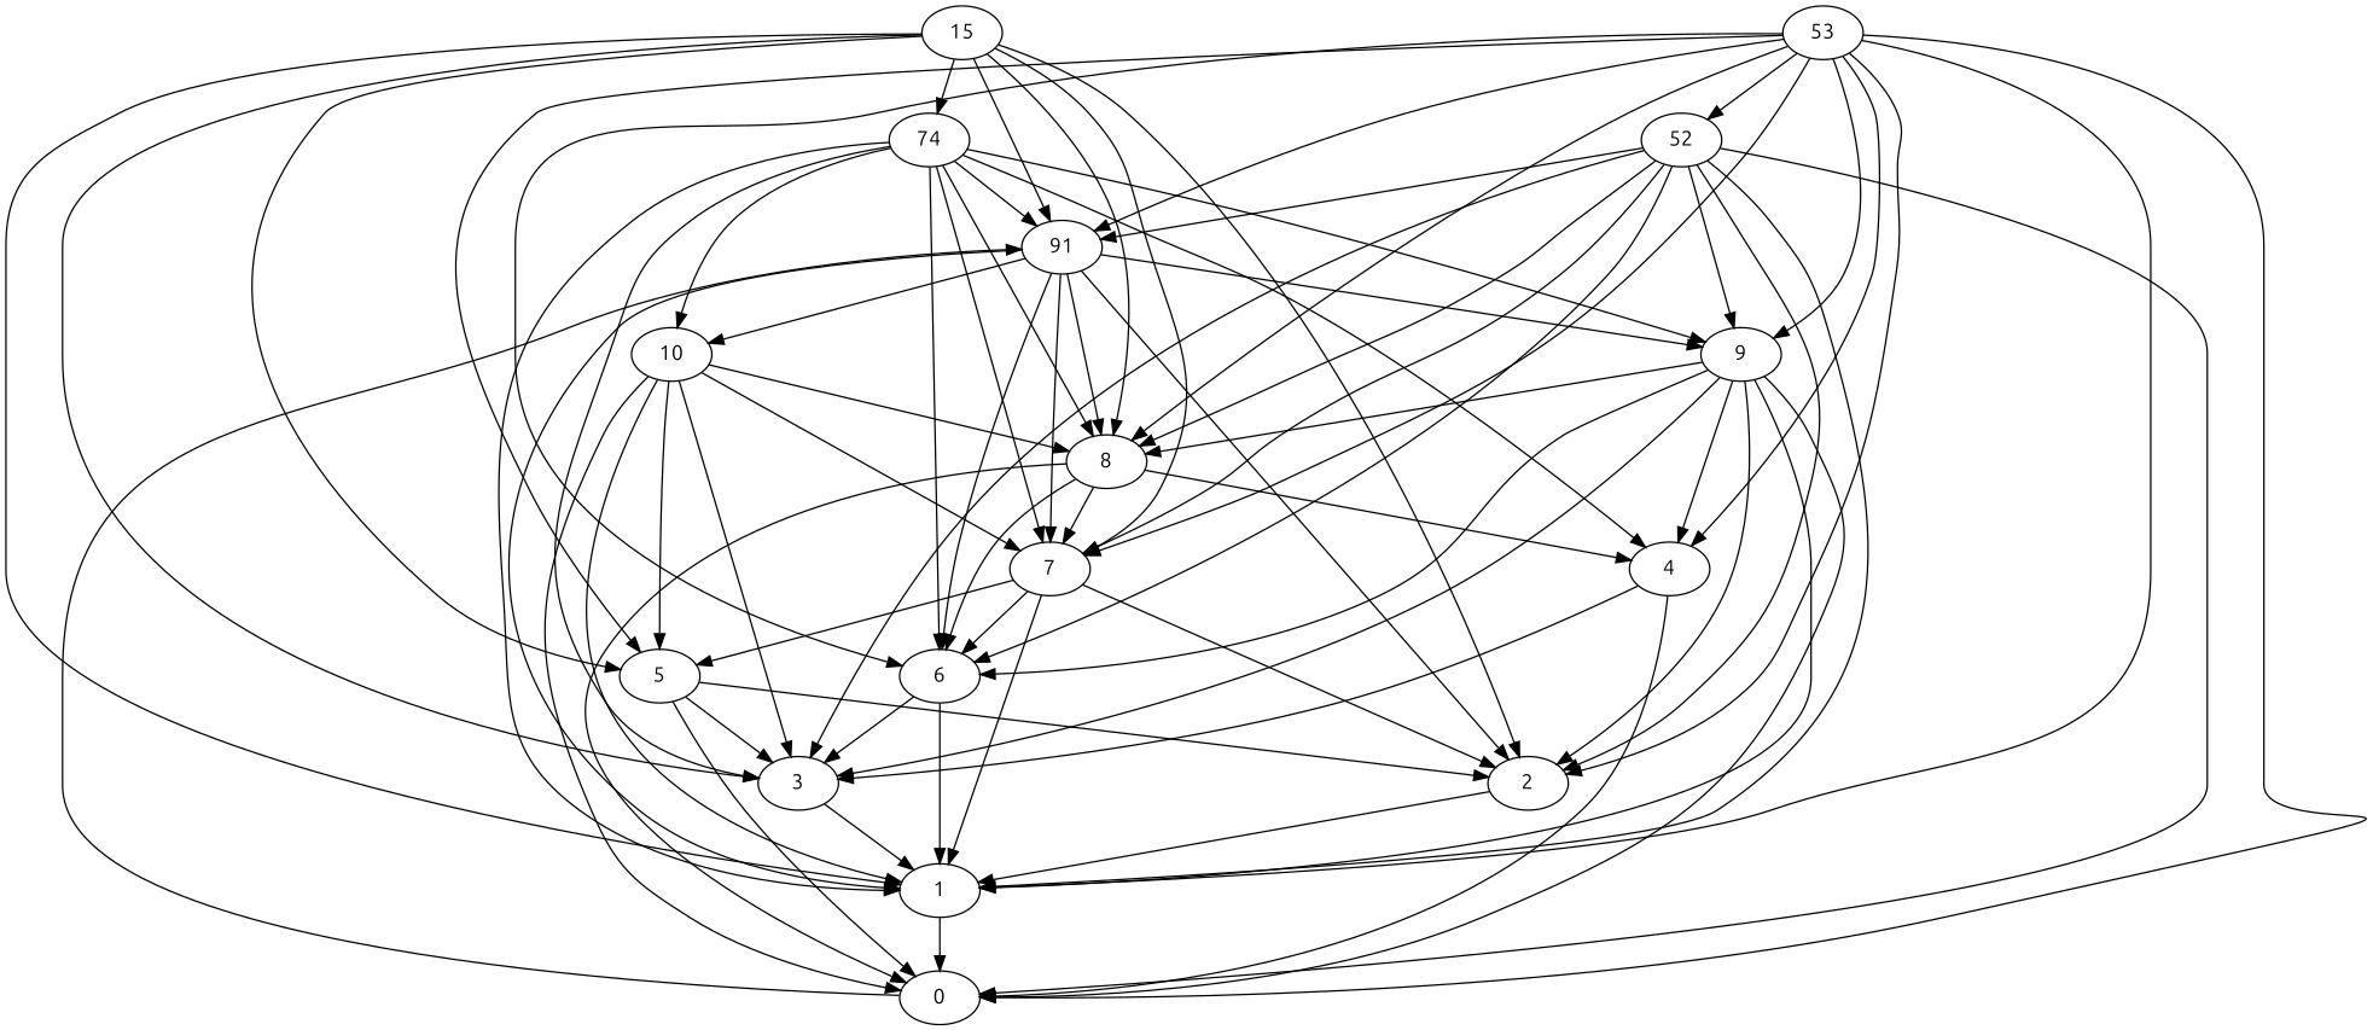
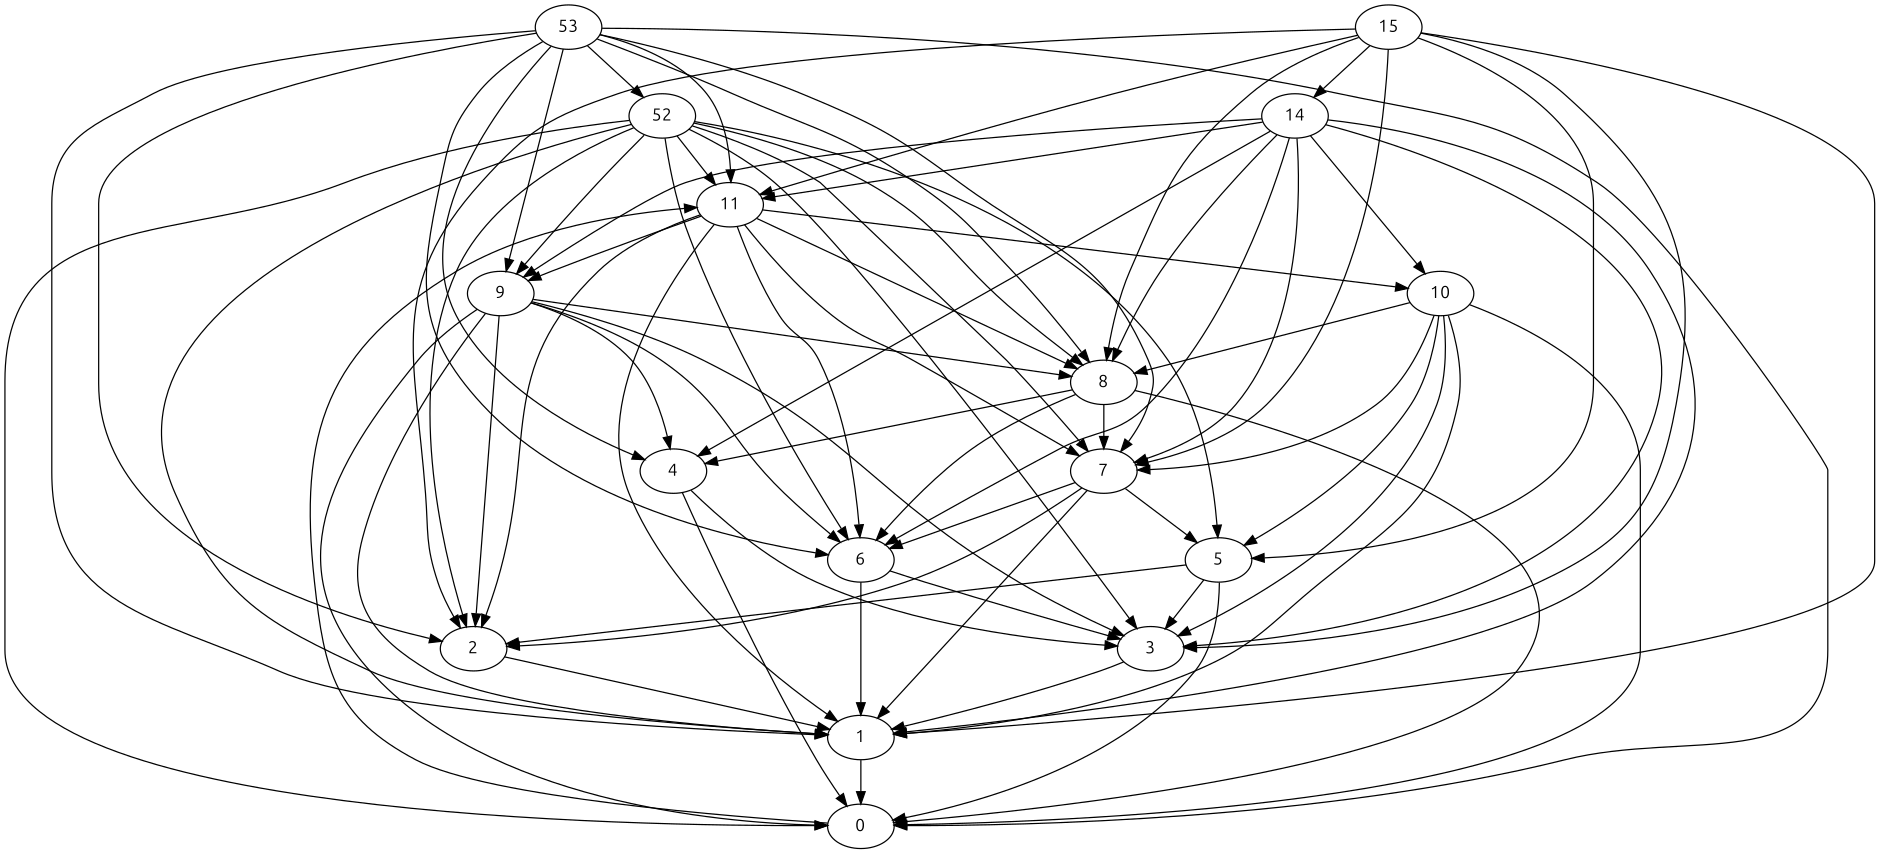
  digraph {
    "Duplicate states"=0
    GraphType=Random
    "Max states in OPEN"=0
    Modes="120000ms; topo-ordered tasks, ; Pruning: task equivalence, fixed order ready list, ; F-value: ; Optimisation: best schedule length (SL) optimisation on equal, "
    NumberOfTasks=16
    "Pruned using list schedule length"=972
    "States removed from OPEN"=0
    TargetSystem="Homogeneous-6"
    "Time to schedule (ms)"=167
    "Total idle time"=518
    "Total schedule length"=318
    "Total sequential time"=481
    "Total states created"=1823
    fontname=Ubuntu
    node ["Finish time"=216 Processor=1 "Start time"=0 Weight=42 fontname=Ubuntu]
    edge [Weight=2 fontname=Ubuntu]
    15 ["Finish time"=34 Processor=0 Weight=34]
-   14 ["Finish time"=72 Processor=0 "Start time"=34 Weight=38 label=74]
-   11 ["Finish time"=110 Processor=0 "Start time"=72 Weight=38 label=91]
+   14 ["Finish time"=72 Processor=0 "Start time"=34 Weight=38]
+   11 ["Finish time"=110 Processor=0 "Start time"=72 Weight=38]
    8 ["Finish time"=174 "Start time"=157 Weight=17]
    7 ["Start time"=174]
    5 ["Finish time"=86 Processor=3 "Start time"=65 Weight=21]
    3 ["Finish time"=267 "Start time"=254 Weight=13]
    2 ["Finish time"=227 Processor=4 "Start time"=219 Weight=8]
    1 ["Finish time"=284 "Start time"=267 Weight=17]
    4 [Processor=2 "Start time"=182 Weight=34]
    9 ["Finish time"=157 "Start time"=115]
    6 ["Finish time"=254 "Start time"=216 Weight=38]
    10 ["Finish time"=152 Processor=0 "Start time"=110]
    0 ["Finish time"=318 "Start time"=284 Weight=34]
    n15 ["Finish time"=21 Weight=21 label=53]
    n16 ["Finish time"=63 "Start time"=21 label=52]
    15 -> 14 [Weight=4]
    15 -> 11
    15 -> 8 [Weight=5]
    15 -> 7 [Weight=4]
    15 -> 5 [Weight=9]
    15 -> 3 [Weight=9]
    15 -> 2 [Weight=6]
    15 -> 1
    14 -> 11 [Weight=5]
    14 -> 8 [Weight=8]
    14 -> 7 [Weight=10]
    14 -> 3 [Weight=6]
    14 -> 1
    14 -> 4 [Weight=7]
    14 -> 9
    14 -> 6 [Weight=6]
    14 -> 10 [Weight=9]
    11 -> 8 [Weight=9]
    11 -> 7 [Weight=7]
    11 -> 2 [Weight=7]
    11 -> 1 [Weight=10]
    11 -> 9 [Weight=5]
    11 -> 6 [Weight=10]
    11 -> 10 [Weight=5]
    8 -> 7 [Weight=4]
    8 -> 4 [Weight=8]
    8 -> 6 [Weight=9]
    8 -> 0 [Weight=6]
    7 -> 5
    7 -> 2 [Weight=3]
    7 -> 1 [Weight=10]
    7 -> 6 [Weight=5]
    5 -> 3 [Weight=5]
    5 -> 2 [Weight=7]
    5 -> 0 [Weight=9]
    3 -> 1 [Weight=9]
    2 -> 1 [Weight=8]
    1 -> 0 [Weight=8]
    4 -> 3 [Weight=9]
    4 -> 0 [Weight=8]
    9 -> 8 [Weight=7]
    9 -> 3 [Weight=10]
    9 -> 2
    9 -> 1 [Weight=8]
    9 -> 4 [Weight=9]
    9 -> 6 [Weight=3]
    9 -> 0 [Weight=8]
    6 -> 3 [Weight=10]
    6 -> 1 [Weight=3]
    10 -> 8 [Weight=4]
    10 -> 7 [Weight=10]
    10 -> 5 [Weight=6]
    10 -> 3
    10 -> 1 [Weight=5]
    10 -> 0 [Weight=7]
    0 -> 11 [Weight=7]
    n15 -> 11 [Weight=7]
    n15 -> 8 [Weight=8]
    n15 -> 7 [Weight=8]
    n15 -> 2 [Weight=5]
    n15 -> 1 [Weight=8]
    n15 -> 4 [Weight=6]
    n15 -> 9
    n15 -> 6 [Weight=5]
    n15 -> 0 [Weight=5]
    n15 -> n16 [Weight=4]
    n16 -> 11 [Weight=3]
    n16 -> 8 [Weight=7]
    n16 -> 7 [Weight=10]
-   n15 -> 5
+   n16 -> 5
    n16 -> 3 [Weight=10]
    n16 -> 2 [Weight=10]
    n16 -> 1
    n16 -> 9 [Weight=5]
    n16 -> 6
    n16 -> 0 [Weight=6]
  }
